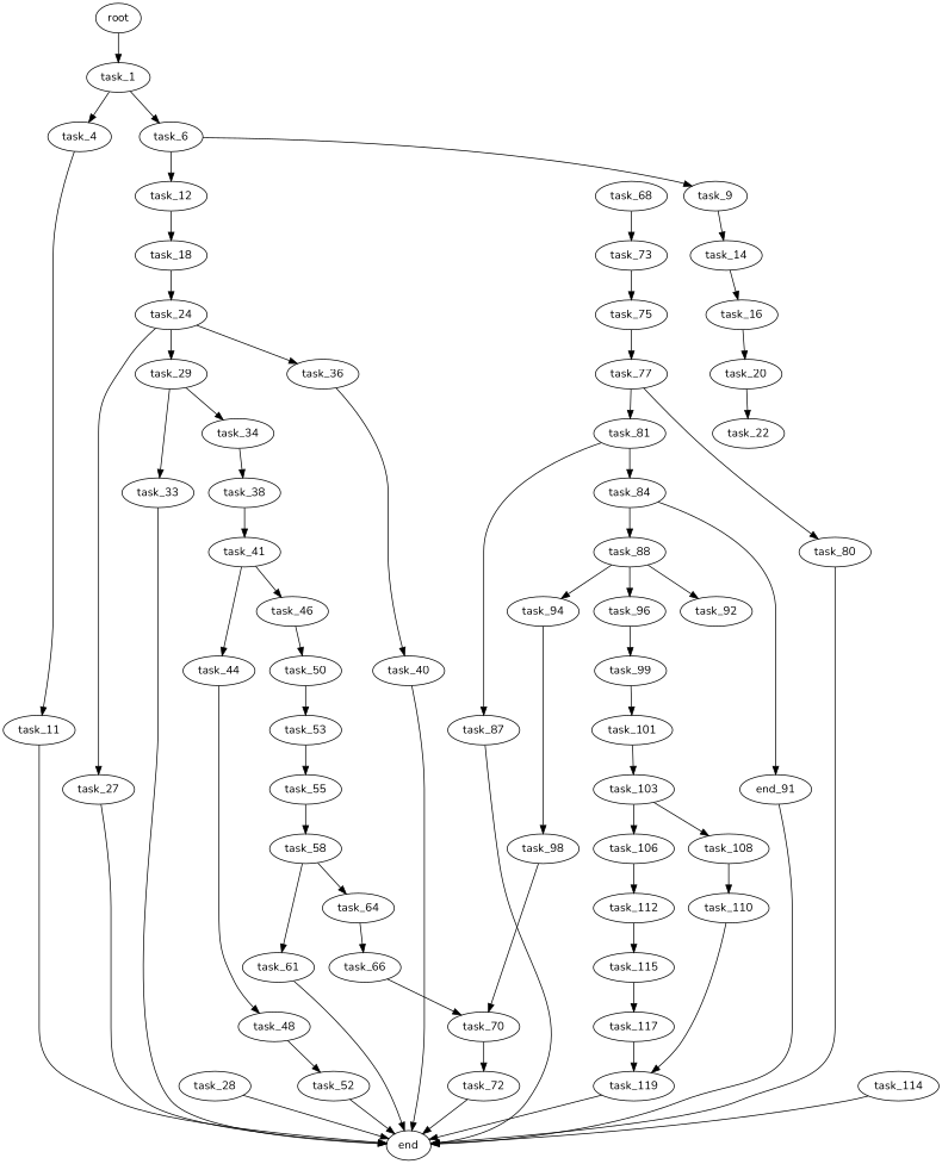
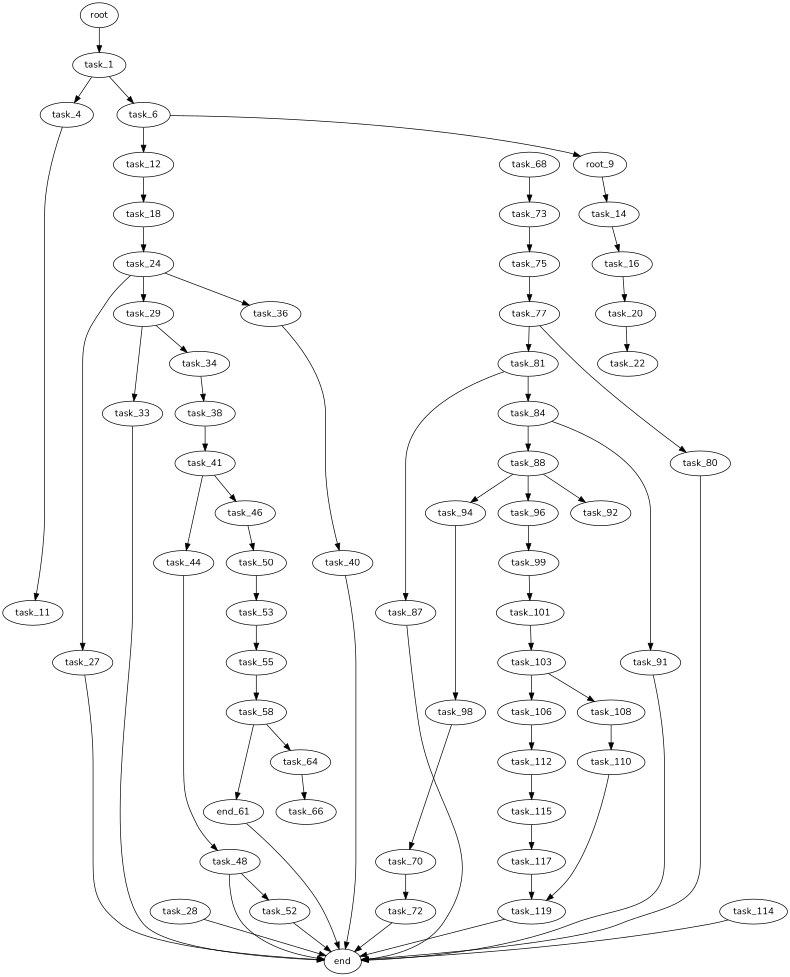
  digraph {
    fontname=Nunito
    node [fontname=Nunito]
    edge [fontname=Nunito]
    root
    task_1
    task_4
    task_6
    task_11
-   task_9
+   task_9 [label=root_9]
    task_12
    end
    task_14
    task_18
    task_16
    task_24
    task_20
    task_27
    task_29
    task_36
    task_22
    task_33
    task_34
    task_28
    task_38
    task_40
    task_41
    task_44
    task_46
    task_48
    task_50
    task_52
    task_53
    task_55
    task_58
-   task_61
+   task_61 [label=end_61]
    task_64
    task_66
    task_68
    task_73
    task_70
    task_75
    task_72
    task_77
    task_80
    task_81
    task_84
    task_87
    task_88
-   task_91 [label=end_91]
+   task_91
    task_92
    task_94
    task_96
    task_98
    task_99
    task_101
    task_103
    task_106
    task_108
    task_112
    task_110
    task_115
    task_119
    task_117
    task_114
    root -> task_1
    task_1 -> task_4
    task_1 -> task_6
    task_4 -> task_11
    task_6 -> task_9
    task_6 -> task_12
-   task_11 -> end
+   task_48 -> end
    task_9 -> task_14
    task_12 -> task_18
    task_14 -> task_16
    task_18 -> task_24
    task_16 -> task_20
    task_24 -> task_27
    task_24 -> task_29
    task_24 -> task_36
    task_20 -> task_22
    task_27 -> end
    task_29 -> task_33
    task_29 -> task_34
    task_36 -> task_40
    task_33 -> end
    task_34 -> task_38
    task_28 -> end
    task_38 -> task_41
    task_40 -> end
    task_41 -> task_44
    task_41 -> task_46
    task_44 -> task_48
    task_46 -> task_50
    task_48 -> task_52
    task_50 -> task_53
    task_52 -> end
    task_53 -> task_55
    task_55 -> task_58
    task_58 -> task_61
    task_58 -> task_64
    task_61 -> end
    task_64 -> task_66
-   task_66 -> task_70
    task_68 -> task_73
    task_73 -> task_75
    task_70 -> task_72
    task_75 -> task_77
    task_72 -> end
    task_77 -> task_80
    task_77 -> task_81
    task_80 -> end
    task_81 -> task_84
    task_81 -> task_87
    task_84 -> task_88
    task_84 -> task_91
    task_87 -> end
    task_88 -> task_92
    task_88 -> task_94
    task_88 -> task_96
    task_91 -> end
    task_94 -> task_98
    task_96 -> task_99
    task_98 -> task_70
    task_99 -> task_101
    task_101 -> task_103
    task_103 -> task_106
    task_103 -> task_108
    task_106 -> task_112
    task_108 -> task_110
    task_112 -> task_115
    task_110 -> task_119
    task_115 -> task_117
    task_119 -> end
    task_117 -> task_119
    task_114 -> end
  }
